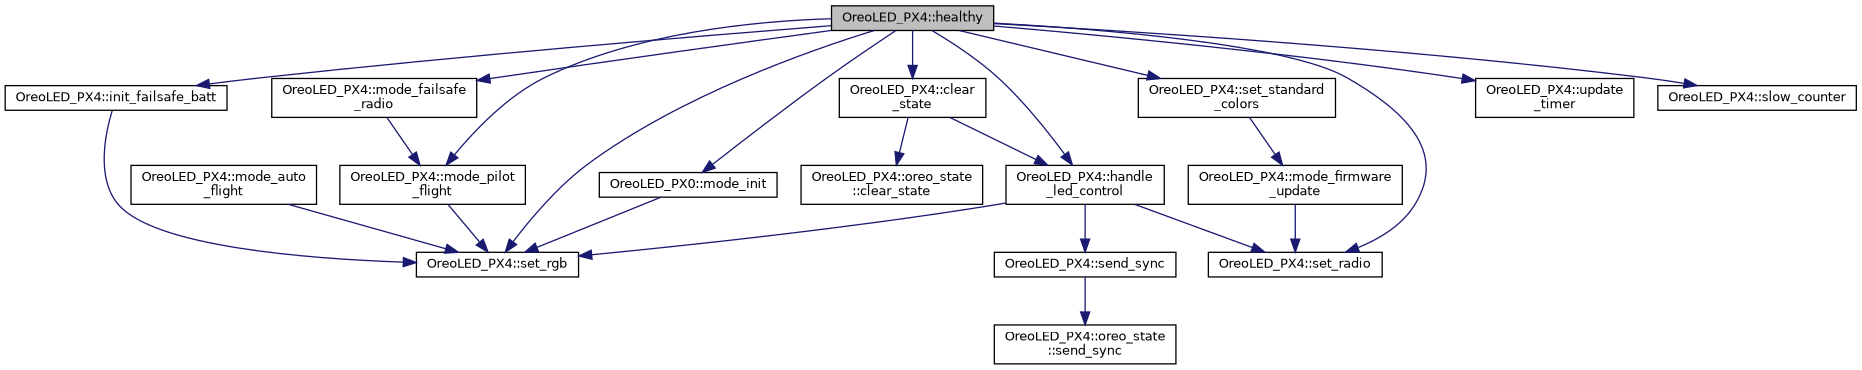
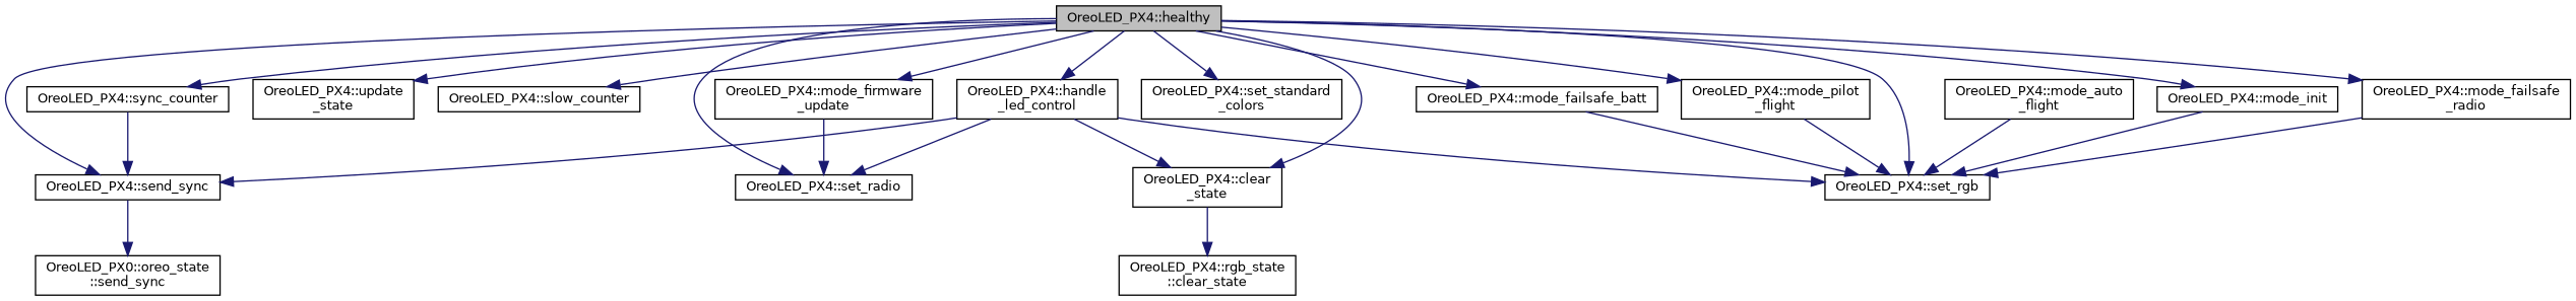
  digraph {
    rankdir=TB
    node [color=black fillcolor=white fontname=Helvetica fontsize=10 shape=record style=filled]
    edge [color=midnightblue fontname=Helvetica fontsize=10 labelfontname=Helvetica labelfontsize=10 style=solid]
    n1 [fillcolor=grey75 fontcolor=black height=0.2 label="OreoLED_PX4::healthy" width=0.4]
    n2 [height=0.2 label="OreoLED_PX4::handle\l_led_control" width=0.4]
    n3 [height=0.2 label="OreoLED_PX4::clear\l_state" width=0.4]
    n4 [height=0.2 label="OreoLED_PX4::set_rgb" width=0.4]
    n5 [height=0.2 label="OreoLED_PX4::send_sync" width=0.4]
    n6 [height=0.2 label="OreoLED_PX4::set_radio" width=0.4]
-   n7 [height=0.2 label="OreoLED_PX4::update\l_timer" width=0.4]
+   n7 [height=0.2 label="OreoLED_PX4::update\l_state" width=0.4]
    n8 [height=0.2 label="OreoLED_PX4::slow_counter" width=0.4]
+   n9 [height=0.2 label="OreoLED_PX4::sync_counter" width=0.4]
    n10 [height=0.2 label="OreoLED_PX4::mode_firmware\l_update" width=0.4]
-   n11 [height=0.2 label="OreoLED_PX0::mode_init" width=0.4]
+   n11 [height=0.2 label="OreoLED_PX4::mode_init" width=0.4]
    n12 [height=0.2 label="OreoLED_PX4::mode_failsafe\l_radio" width=0.4]
    n13 [height=0.2 label="OreoLED_PX4::set_standard\l_colors" width=0.4]
-   n14 [height=0.2 label="OreoLED_PX4::init_failsafe_batt" width=0.4]
+   n14 [height=0.2 label="OreoLED_PX4::mode_failsafe_batt" width=0.4]
    n15 [height=0.2 label="OreoLED_PX4::mode_pilot\l_flight" width=0.4]
-   n16 [height=0.2 label="OreoLED_PX4::oreo_state\l::clear_state" width=0.4]
-   n17 [height=0.2 label="OreoLED_PX4::oreo_state\l::send_sync" width=0.4]
+   n16 [height=0.2 label="OreoLED_PX4::rgb_state\l::clear_state" width=0.4]
+   n17 [height=0.2 label="OreoLED_PX0::oreo_state\l::send_sync" width=0.4]
    n18 [height=0.2 label="OreoLED_PX4::mode_auto\l_flight" width=0.4]
    n1 -> n2
    n1 -> n3
    n1 -> n4
+   n1 -> n5
    n1 -> n6
    n1 -> n7
    n1 -> n8
-   n13 -> n10
+   n1 -> n9
+   n1 -> n10
    n1 -> n11
    n1 -> n12
    n1 -> n13
    n1 -> n14
    n1 -> n15
-   n3 -> n2
+   n2 -> n3
    n2 -> n4
    n2 -> n5
    n2 -> n6
    n3 -> n16
    n5 -> n17
+   n9 -> n5
    n10 -> n6
    n11 -> n4
-   n12 -> n15
+   n12 -> n4
    n14 -> n4
    n15 -> n4
    n18 -> n4
  }
